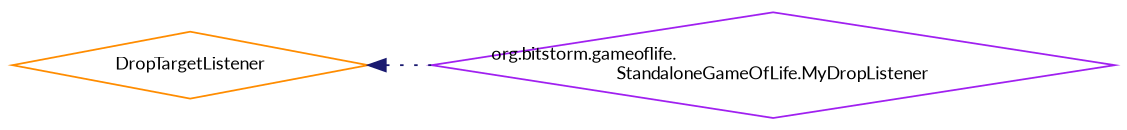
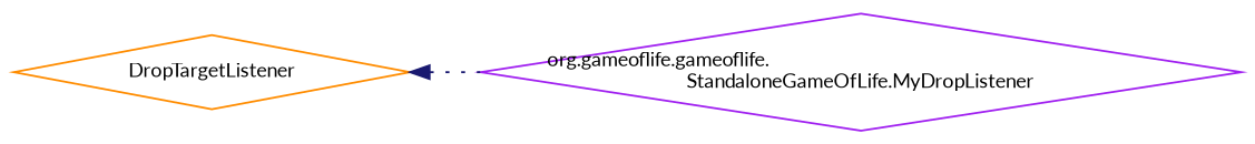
  digraph {
    rankdir=LR
    fontname=Lato
    node [fillcolor=white fontname=Lato fontsize=10 shape=diamond style=filled]
    n1 [color=darkorange height=0.2 label=DropTargetListener width=0.4]
-   n2 [color=purple height=0.2 label="org.bitstorm.gameoflife.\lStandaloneGameOfLife.MyDropListener" width=0.4]
+   n2 [color=purple height=0.2 label="org.gameoflife.gameoflife.\lStandaloneGameOfLife.MyDropListener" width=0.4]
    n1 -> n2 [color=midnightblue dir=back fontname=Lato fontsize=10 labelfontname=Helvetica labelfontsize=10 style=dotted]
  }
